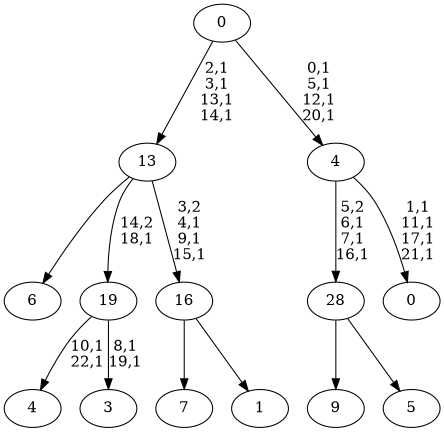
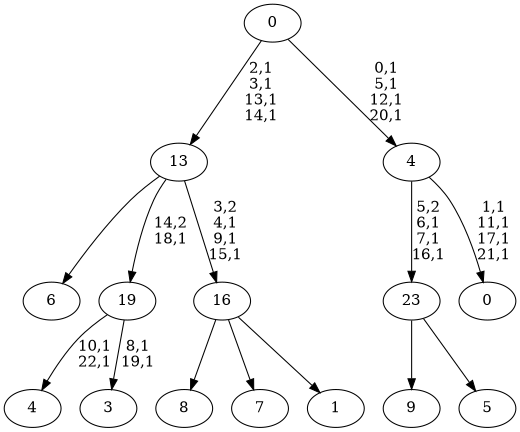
  digraph {
    n1 [label=9]
+   n2 [label=8]
    n3 [label=7]
    n4 [label=6]
    n5 [label=5]
-   28
+   28 [label=23]
    n7 [label=4]
    n8 [label=3]
    19
    n10 [label=1]
    16
    13
    n13 [label=0]
    4
    0
    28 -> n1
    28 -> n5
    19 -> n7 [label="10,1\n22,1"]
    19 -> n8 [label="8,1\n19,1"]
+   16 -> n2
    16 -> n3
    16 -> n10
    13 -> n4
    13 -> 19 [label="14,2\n18,1"]
    13 -> 16 [label="3,2\n4,1\n9,1\n15,1"]
    4 -> 28 [label="5,2\n6,1\n7,1\n16,1"]
    4 -> n13 [label="1,1\n11,1\n17,1\n21,1"]
    0 -> 13 [label="2,1\n3,1\n13,1\n14,1"]
    0 -> 4 [label="0,1\n5,1\n12,1\n20,1"]
  }
